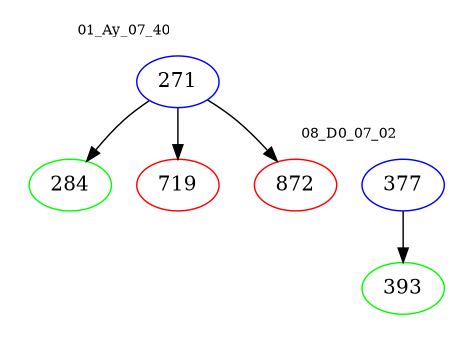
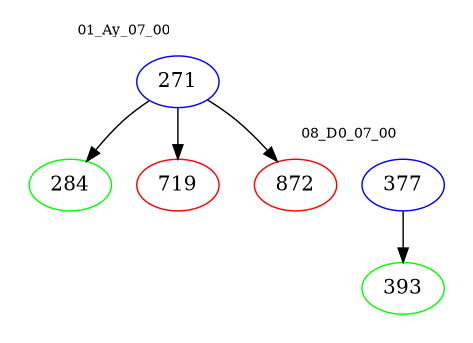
  digraph {
    node [color=blue]
    edge [color=black]
    n1 [label=271]
    n2 [color=green label=284]
    n3 [color=red label=719]
    n4 [label=377]
    n5 [color=green label=393]
    n6 [color=red label=872]
    subgraph cluster_1 {
      color=white
      fontsize=10
-     label="01_Ay_07_40"
+     label="01_Ay_07_00"
      n1
      n2
      n3
    }
    subgraph cluster_2 {
      color=white
      fontsize=10
-     label="08_D0_07_02"
+     label="08_D0_07_00"
      n4
      n5
      n6
    }
    n1 -> n2
    n1 -> n3
    n1 -> n6
    n4 -> n5
  }
